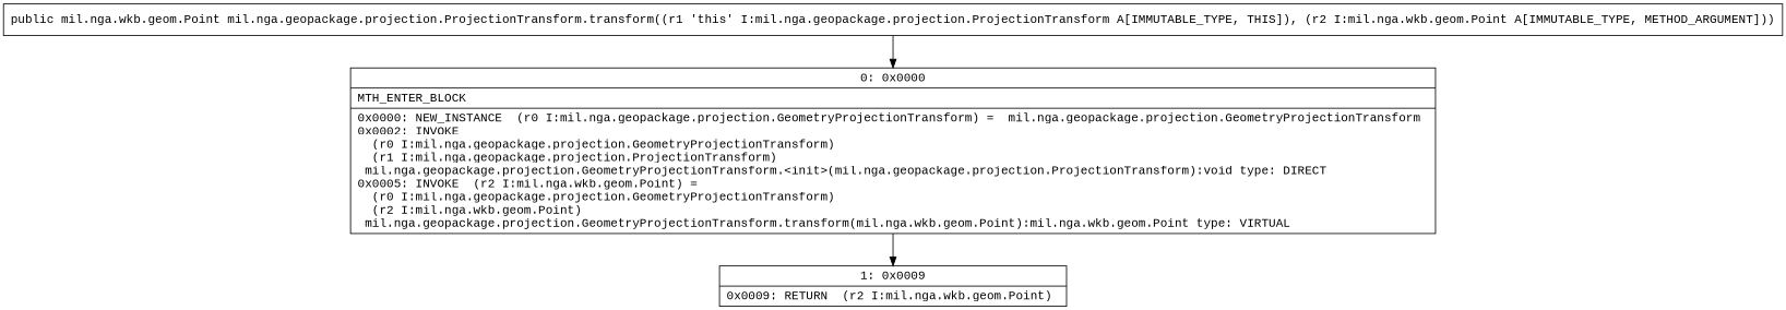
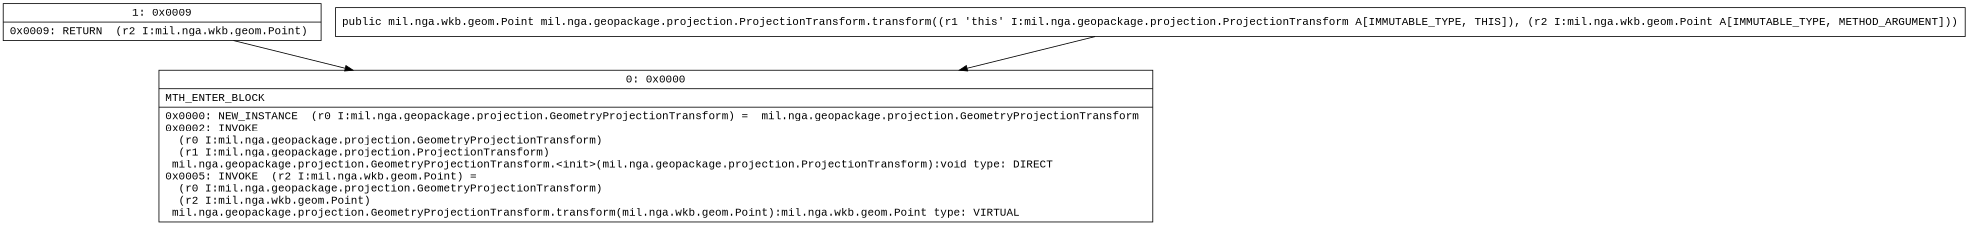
  digraph {
    fontname="Liberation Mono"
    node [shape=record fontname="Liberation Mono"]
    edge [fontname="Liberation Mono"]
    n1 [label="{0\:\ 0x0000|MTH_ENTER_BLOCK\l|0x0000: NEW_INSTANCE  (r0 I:mil.nga.geopackage.projection.GeometryProjectionTransform) =  mil.nga.geopackage.projection.GeometryProjectionTransform \l0x0002: INVOKE  \l  (r0 I:mil.nga.geopackage.projection.GeometryProjectionTransform)\l  (r1 I:mil.nga.geopackage.projection.ProjectionTransform)\l mil.nga.geopackage.projection.GeometryProjectionTransform.\<init\>(mil.nga.geopackage.projection.ProjectionTransform):void type: DIRECT \l0x0005: INVOKE  (r2 I:mil.nga.wkb.geom.Point) = \l  (r0 I:mil.nga.geopackage.projection.GeometryProjectionTransform)\l  (r2 I:mil.nga.wkb.geom.Point)\l mil.nga.geopackage.projection.GeometryProjectionTransform.transform(mil.nga.wkb.geom.Point):mil.nga.wkb.geom.Point type: VIRTUAL \l}"]
    n2 [label="{1\:\ 0x0009|0x0009: RETURN  (r2 I:mil.nga.wkb.geom.Point) \l}"]
    n3 [label="{public mil.nga.wkb.geom.Point mil.nga.geopackage.projection.ProjectionTransform.transform((r1 'this' I:mil.nga.geopackage.projection.ProjectionTransform A[IMMUTABLE_TYPE, THIS]), (r2 I:mil.nga.wkb.geom.Point A[IMMUTABLE_TYPE, METHOD_ARGUMENT])) }"]
-   n1 -> n2
+   n2 -> n1
    n3 -> n1
  }
